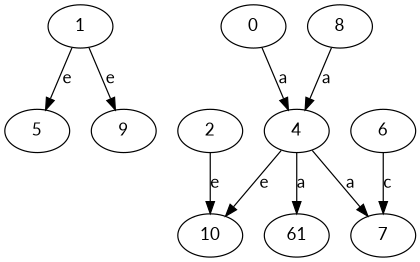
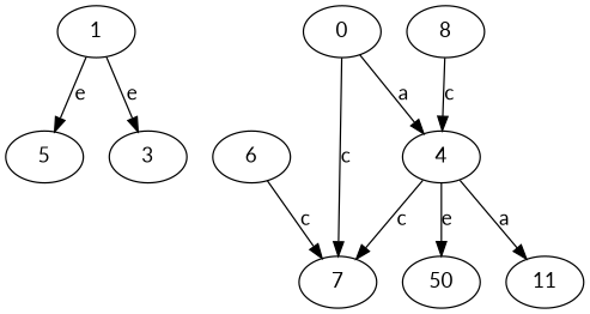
  strict digraph {
    fontname=Lato
    node [fontname=Lato]
    edge [fontname=Lato]
    1
    5
-   9
-   2
-   10
+   9 [label=3]
+   10 [label=50]
    n6 [label=6]
    7
    4
-   11 [label=61]
+   11
    0
    8
    1 -> 5 [label=e]
    1 -> 9 [label=e]
-   2 -> 10 [label=e]
    n6 -> 7 [label=c]
    4 -> 10 [label=e]
-   4 -> 7 [label=a]
+   4 -> 7 [label=c]
    4 -> 11 [label=a]
+   0 -> 7 [label=c]
    0 -> 4 [label=a]
-   8 -> 4 [label=a]
+   8 -> 4 [label=c]
  }
